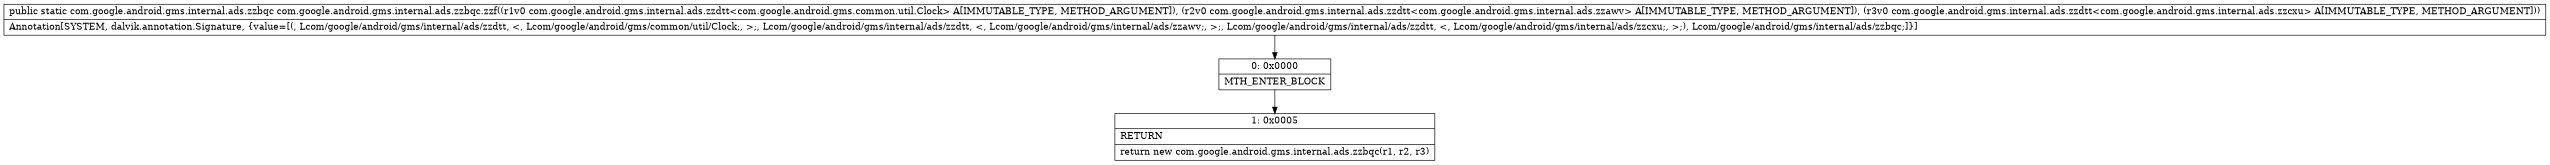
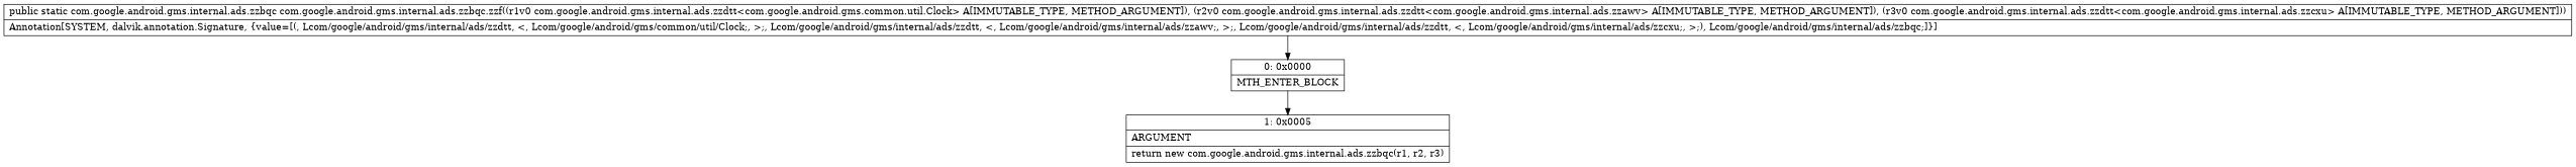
  digraph {
    node [shape=record]
    n1 [label="{0\:\ 0x0000|MTH_ENTER_BLOCK\l}"]
-   n2 [label="{1\:\ 0x0005|RETURN\l|return new com.google.android.gms.internal.ads.zzbqc(r1, r2, r3)\l}"]
+   n2 [label="{1\:\ 0x0005|ARGUMENT\l|return new com.google.android.gms.internal.ads.zzbqc(r1, r2, r3)\l}"]
    n3 [label="{public static com.google.android.gms.internal.ads.zzbqc com.google.android.gms.internal.ads.zzbqc.zzf((r1v0 com.google.android.gms.internal.ads.zzdtt\<com.google.android.gms.common.util.Clock\> A[IMMUTABLE_TYPE, METHOD_ARGUMENT]), (r2v0 com.google.android.gms.internal.ads.zzdtt\<com.google.android.gms.internal.ads.zzawv\> A[IMMUTABLE_TYPE, METHOD_ARGUMENT]), (r3v0 com.google.android.gms.internal.ads.zzdtt\<com.google.android.gms.internal.ads.zzcxu\> A[IMMUTABLE_TYPE, METHOD_ARGUMENT]))  | Annotation[SYSTEM, dalvik.annotation.Signature, \{value=[(, Lcom\/google\/android\/gms\/internal\/ads\/zzdtt, \<, Lcom\/google\/android\/gms\/common\/util\/Clock;, \>;, Lcom\/google\/android\/gms\/internal\/ads\/zzdtt, \<, Lcom\/google\/android\/gms\/internal\/ads\/zzawv;, \>;, Lcom\/google\/android\/gms\/internal\/ads\/zzdtt, \<, Lcom\/google\/android\/gms\/internal\/ads\/zzcxu;, \>;), Lcom\/google\/android\/gms\/internal\/ads\/zzbqc;]\}]\l}"]
    n1 -> n2
    n3 -> n1
  }
